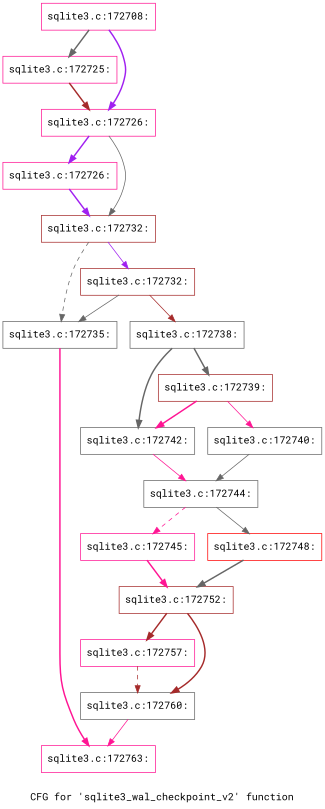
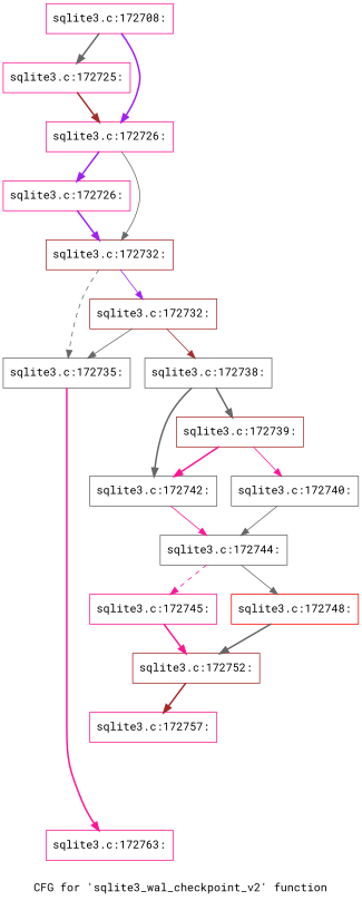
  digraph {
    fontname="Roboto Mono"
    label="CFG for 'sqlite3_wal_checkpoint_v2' function"
    node [color=deeppink fontname="Roboto Mono" shape=record]
    edge [color=gray40 fontname="Roboto Mono" style=bold]
    n1 [label="{sqlite3.c:172708:}"]
    n2 [label="{sqlite3.c:172725:}"]
    n3 [label="{sqlite3.c:172726:}"]
    n4 [label="{sqlite3.c:172726:}"]
    n5 [color=brown label="{sqlite3.c:172732:}"]
    n6 [color=gray40 label="{sqlite3.c:172735:}"]
    n7 [color=brown label="{sqlite3.c:172732:}"]
    n8 [label="{sqlite3.c:172763:}"]
    n9 [color=gray40 label="{sqlite3.c:172738:}"]
    n10 [color=brown label="{sqlite3.c:172739:}"]
    n11 [color=gray40 label="{sqlite3.c:172742:}"]
    n12 [color=gray40 label="{sqlite3.c:172740:}"]
    n13 [color=gray40 label="{sqlite3.c:172744:}"]
    n14 [label="{sqlite3.c:172745:}"]
    n15 [color=red label="{sqlite3.c:172748:}"]
    n16 [color=brown label="{sqlite3.c:172752:}"]
    n17 [label="{sqlite3.c:172757:}"]
-   n18 [color=gray40 label="{sqlite3.c:172760:}"]
    n1 -> n2
    n1 -> n3 [color=purple]
    n2 -> n3 [color=brown]
    n3 -> n4 [color=purple]
    n3 -> n5 [style=solid]
    n4 -> n5 [color=purple]
    n5 -> n6 [style=dashed]
    n5 -> n7 [color=purple style=solid]
    n6 -> n8 [color=deeppink]
    n7 -> n6 [style=solid]
    n7 -> n9 [color=brown style=solid]
    n9 -> n10
    n9 -> n11
    n10 -> n11 [color=deeppink]
    n10 -> n12 [color=deeppink style=solid]
    n11 -> n13 [color=deeppink style=solid]
    n12 -> n13 [style=solid]
    n13 -> n14 [color=deeppink style=dashed]
    n13 -> n15 [style=solid]
    n14 -> n16 [color=deeppink]
    n15 -> n16
    n16 -> n17 [color=brown]
-   n16 -> n18 [color=brown]
-   n17 -> n18 [color=brown style=dashed]
-   n18 -> n8 [color=deeppink style=solid]
  }
